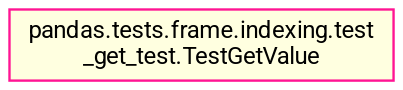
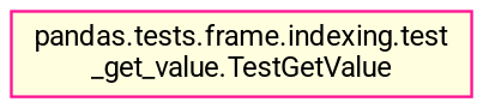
  digraph {
    rankdir=TB
    fontname=Roboto
-   n1 [color=deeppink fillcolor=lightyellow fontname=Roboto fontsize=10 height=0.2 label="pandas.tests.frame.indexing.test\l_get_test.TestGetValue" shape=box style=filled width=0.4]
+   n1 [color=deeppink fillcolor=lightyellow fontname=Roboto fontsize=10 height=0.2 label="pandas.tests.frame.indexing.test\l_get_value.TestGetValue" shape=box style=filled width=0.4]
  }
